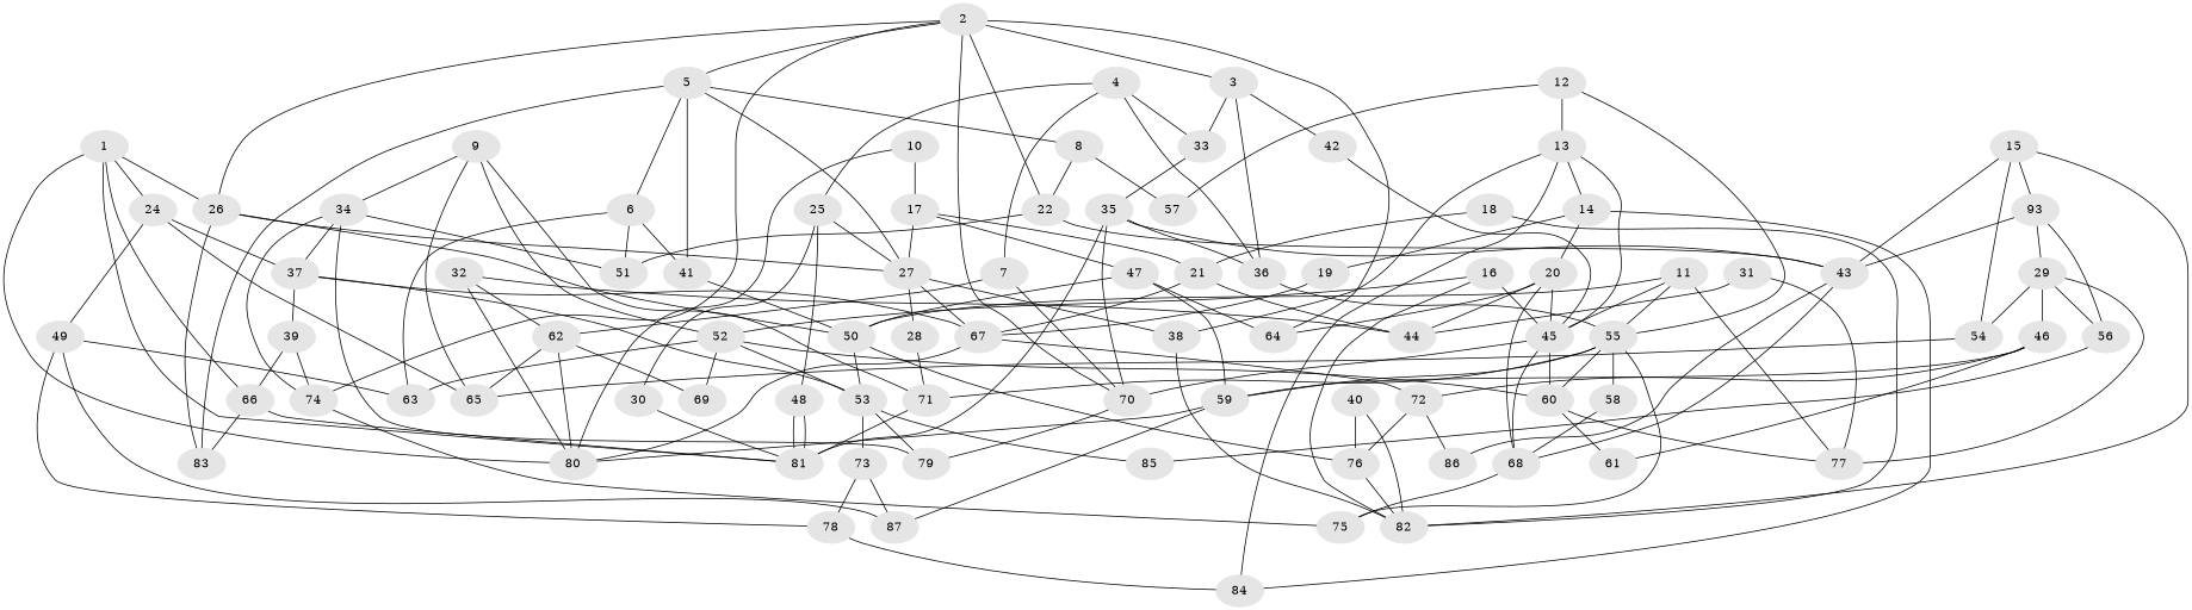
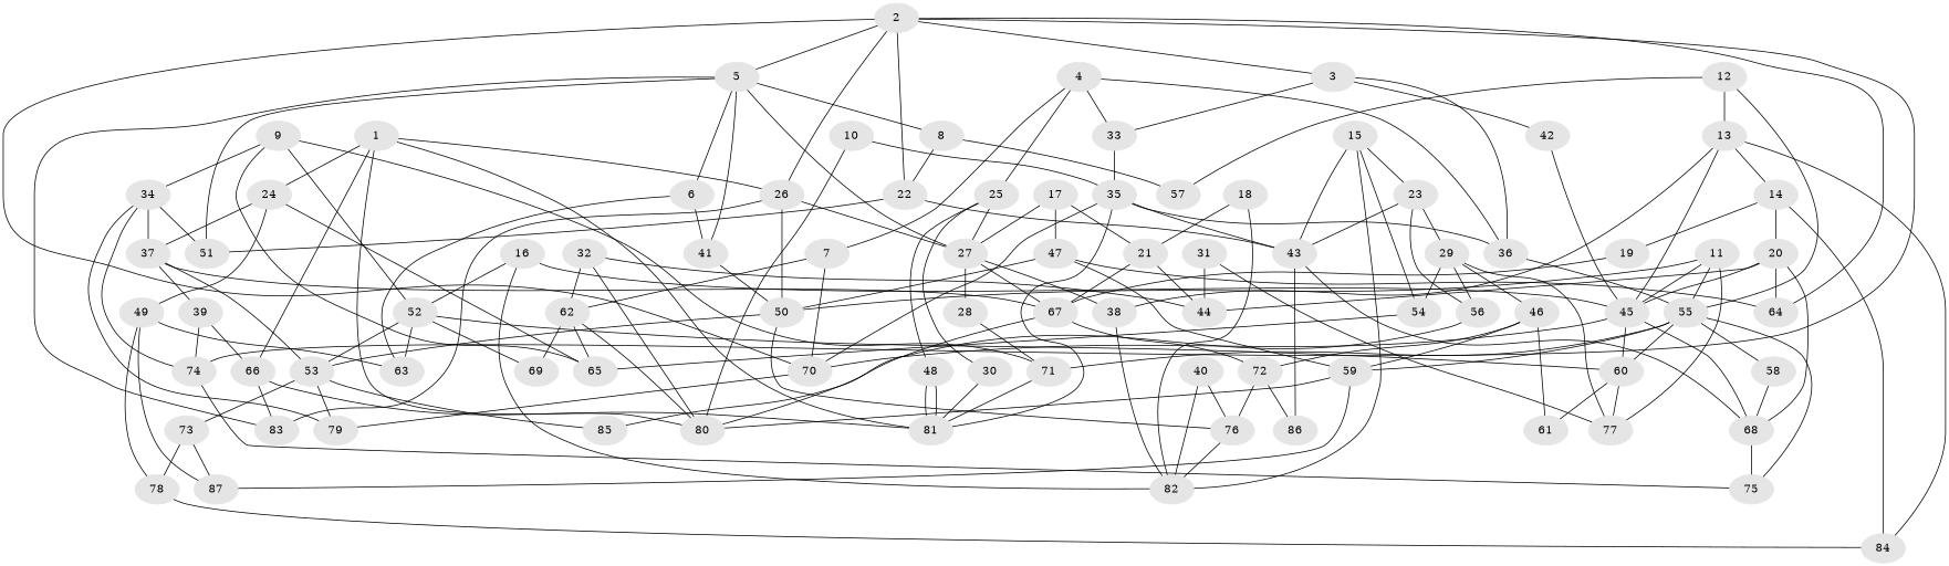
  graph {
    node [color=gray90 style=filled]
    1
    24
    66
    80
    81
    26
    18
    82
    21
    65
    37
    49
    83
    2
    3
    5
    22
    64
    70
    74
    33
    36
    42
    6
    8
    27
    41
    51
    43
    50
    59
    87
    79
    75
    35
    55
    45
    4
    7
    25
    62
    30
    48
    63
    57
    38
    67
    28
    69
    9
    34
    52
    71
    53
    60
    10
    11
    77
    68
    76
    58
    12
    13
    14
    84
    19
    20
    44
    15
-   23 [label=93]
+   23
    54
    29
    56
    86
    16
    17
    47
    72
    46
    85
    39
    78
    61
    31
    32
    73
    40
    1 -- 24
    1 -- 66
    1 -- 80
    1 -- 81
    1 -- 26
    24 -- 65
    24 -- 37
    24 -- 49
    66 -- 81
    66 -- 83
    26 -- 83
    26 -- 27
    26 -- 50
    18 -- 82
    18 -- 21
    21 -- 67
    21 -- 44
    37 -- 67
    37 -- 53
    37 -- 39
    49 -- 87
    49 -- 63
    49 -- 78
    2 -- 26
    2 -- 3
    2 -- 5
    2 -- 22
    2 -- 64
    2 -- 70
    2 -- 74
    3 -- 33
    3 -- 36
    3 -- 42
    5 -- 83
    5 -- 6
    5 -- 8
    5 -- 27
    5 -- 41
-   6 -- 51
+   5 -- 51
    22 -- 51
    22 -- 43
    70 -- 79
    74 -- 75
    33 -- 35
    36 -- 55
    42 -- 45
    6 -- 41
    6 -- 63
    8 -- 22
    8 -- 57
    27 -- 38
    27 -- 67
    27 -- 28
    41 -- 50
    43 -- 68
    43 -- 86
    50 -- 53
    50 -- 76
    59 -- 80
    59 -- 87
    35 -- 81
    35 -- 70
    35 -- 36
    35 -- 43
    55 -- 59
    55 -- 75
    55 -- 71
    55 -- 60
    55 -- 58
    45 -- 70
    45 -- 60
    45 -- 68
    4 -- 33
    4 -- 36
    4 -- 7
    4 -- 25
    7 -- 70
    7 -- 62
    25 -- 27
    25 -- 30
    25 -- 48
    62 -- 80
    62 -- 65
    62 -- 69
    30 -- 81
    48 -- 81
    48 -- 81
    38 -- 82
    67 -- 80
    67 -- 72
    28 -- 71
    9 -- 65
    9 -- 34
    9 -- 52
    9 -- 71
    34 -- 37
    34 -- 74
    34 -- 51
    34 -- 79
    52 -- 63
    52 -- 69
    52 -- 53
    52 -- 60
    71 -- 81
    53 -- 79
    53 -- 85
    53 -- 73
    60 -- 77
    60 -- 61
    10 -- 80
-   10 -- 17
+   10 -- 35
    11 -- 50
    11 -- 55
    11 -- 45
    11 -- 77
    68 -- 75
    76 -- 82
    58 -- 68
    12 -- 55
    12 -- 57
    12 -- 13
    13 -- 45
    13 -- 38
    13 -- 14
    13 -- 84
    14 -- 84
    14 -- 19
    14 -- 20
    19 -- 67
    20 -- 64
    20 -- 45
    20 -- 68
    20 -- 44
    15 -- 82
    15 -- 43
    15 -- 23
    15 -- 54
    23 -- 43
    23 -- 29
    23 -- 56
    54 -- 65
    29 -- 77
    29 -- 54
    29 -- 56
    29 -- 46
    56 -- 85
    16 -- 82
    16 -- 45
    16 -- 52
    17 -- 21
    17 -- 27
    17 -- 47
    47 -- 64
    47 -- 50
    47 -- 59
    72 -- 76
    72 -- 86
    46 -- 59
    46 -- 72
    46 -- 61
    39 -- 66
    39 -- 74
    78 -- 84
    31 -- 77
    31 -- 44
    32 -- 80
    32 -- 62
    32 -- 44
    73 -- 87
    73 -- 78
    40 -- 82
    40 -- 76
  }
